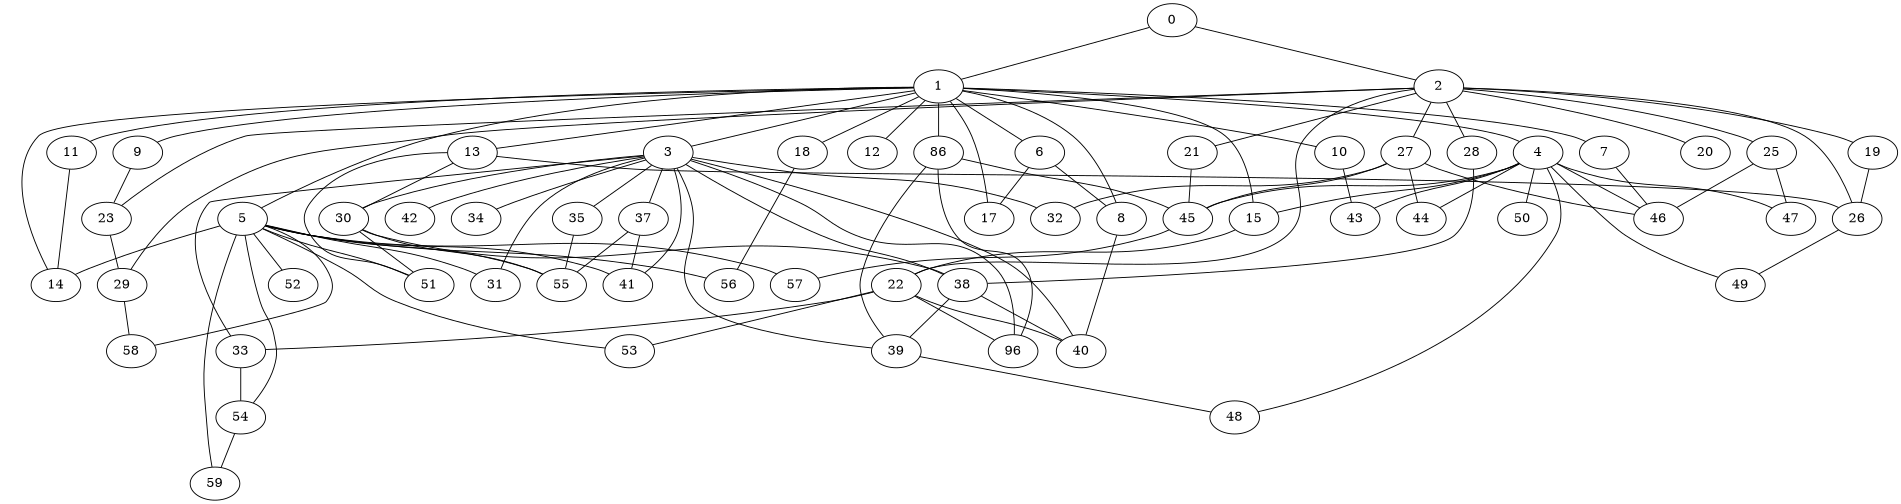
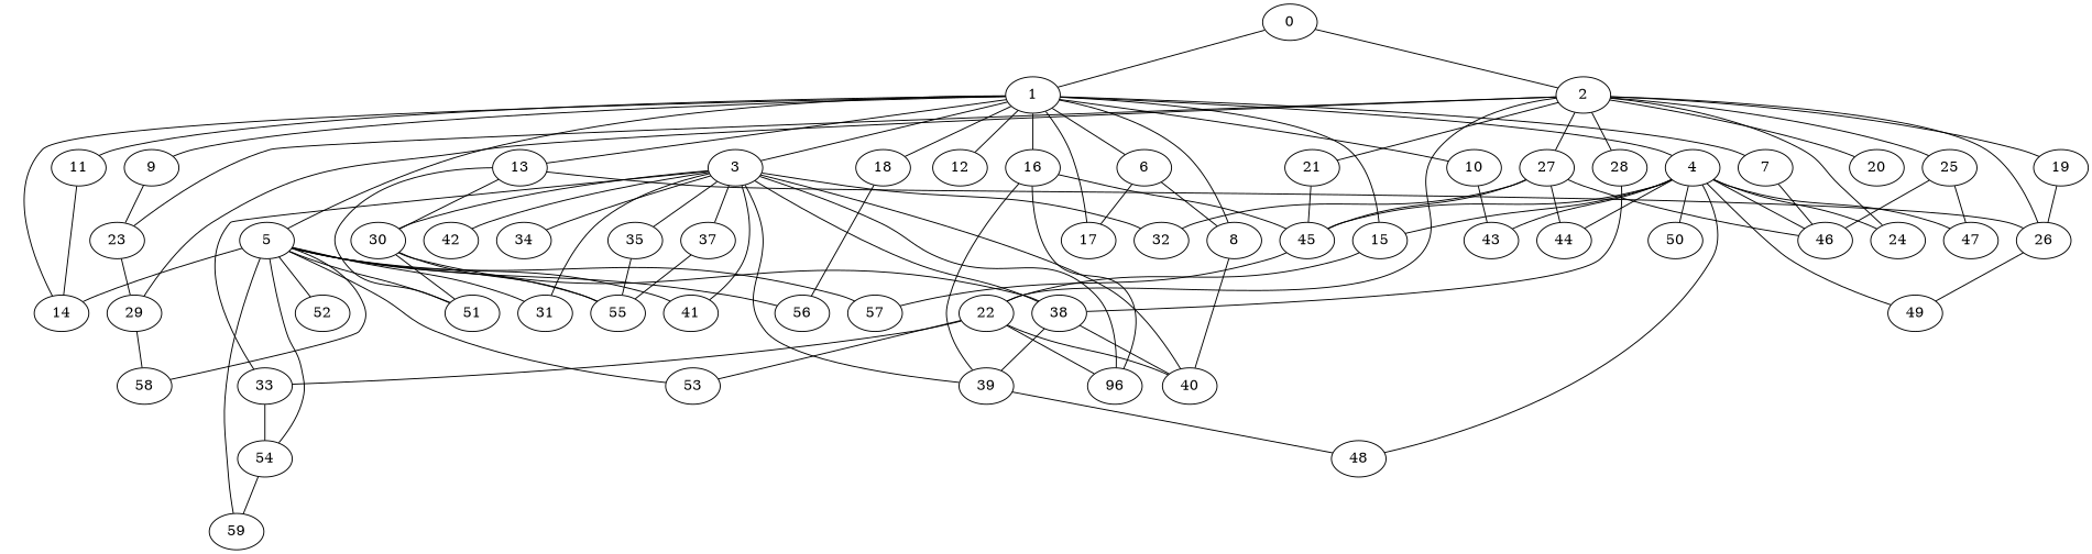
  graph {
    0
    1
    2
    3
    4
    5
    6
    7
    8
    9
    10
    11
    12
    13
    14
    15
-   16 [label=86]
+   16
    17
    18
    19
    20
    21
    22
    23
+   24
    25
    26
    27
    28
    29
    32
    34
    35
    n34 [label=96]
    37
    38
    33
    40
    41
    42
    39
    30
    31
    43
    44
    45
    46
    47
    48
    49
    50
    51
    52
    53
    54
    55
    56
    57
    58
    59
    0 -- 1
    0 -- 2
    1 -- 3
    1 -- 4
    1 -- 5
    1 -- 6
    1 -- 7
    1 -- 8
    1 -- 9
    1 -- 10
    1 -- 11
    1 -- 12
    1 -- 13
    1 -- 14
    1 -- 15
    1 -- 16
    1 -- 17
    1 -- 18
    2 -- 19
    2 -- 20
    2 -- 21
    2 -- 22
    2 -- 23
+   2 -- 24
    2 -- 25
    2 -- 26
    2 -- 27
    2 -- 28
    2 -- 29
    3 -- 32
    3 -- 34
    3 -- 35
    3 -- n34
    3 -- 37
    3 -- 38
    3 -- 33
    3 -- 40
    3 -- 41
    3 -- 42
    3 -- 39
    3 -- 30
    3 -- 31
    4 -- 15
+   4 -- 24
    4 -- 43
    4 -- 44
    4 -- 45
    4 -- 46
    4 -- 47
    4 -- 48
    4 -- 49
    4 -- 50
    5 -- 14
    5 -- 41
    5 -- 31
    5 -- 51
    5 -- 52
    5 -- 53
    5 -- 54
    5 -- 55
    5 -- 56
    5 -- 57
    5 -- 58
    5 -- 59
    6 -- 8
    6 -- 17
    7 -- 46
    8 -- 40
    9 -- 23
    10 -- 43
    11 -- 14
    13 -- 26
    13 -- 30
    13 -- 51
    15 -- 22
    16 -- n34
    16 -- 39
    16 -- 45
    18 -- 56
    19 -- 26
    21 -- 45
    22 -- n34
    22 -- 33
    22 -- 40
    22 -- 53
    23 -- 29
    25 -- 46
    25 -- 47
    26 -- 49
    27 -- 32
    27 -- 44
    27 -- 45
    27 -- 46
    28 -- 38
    29 -- 58
    35 -- 55
-   37 -- 41
    37 -- 55
    38 -- 40
    38 -- 39
    33 -- 54
    39 -- 48
    30 -- 38
    30 -- 51
    30 -- 55
    45 -- 57
    54 -- 59
  }
